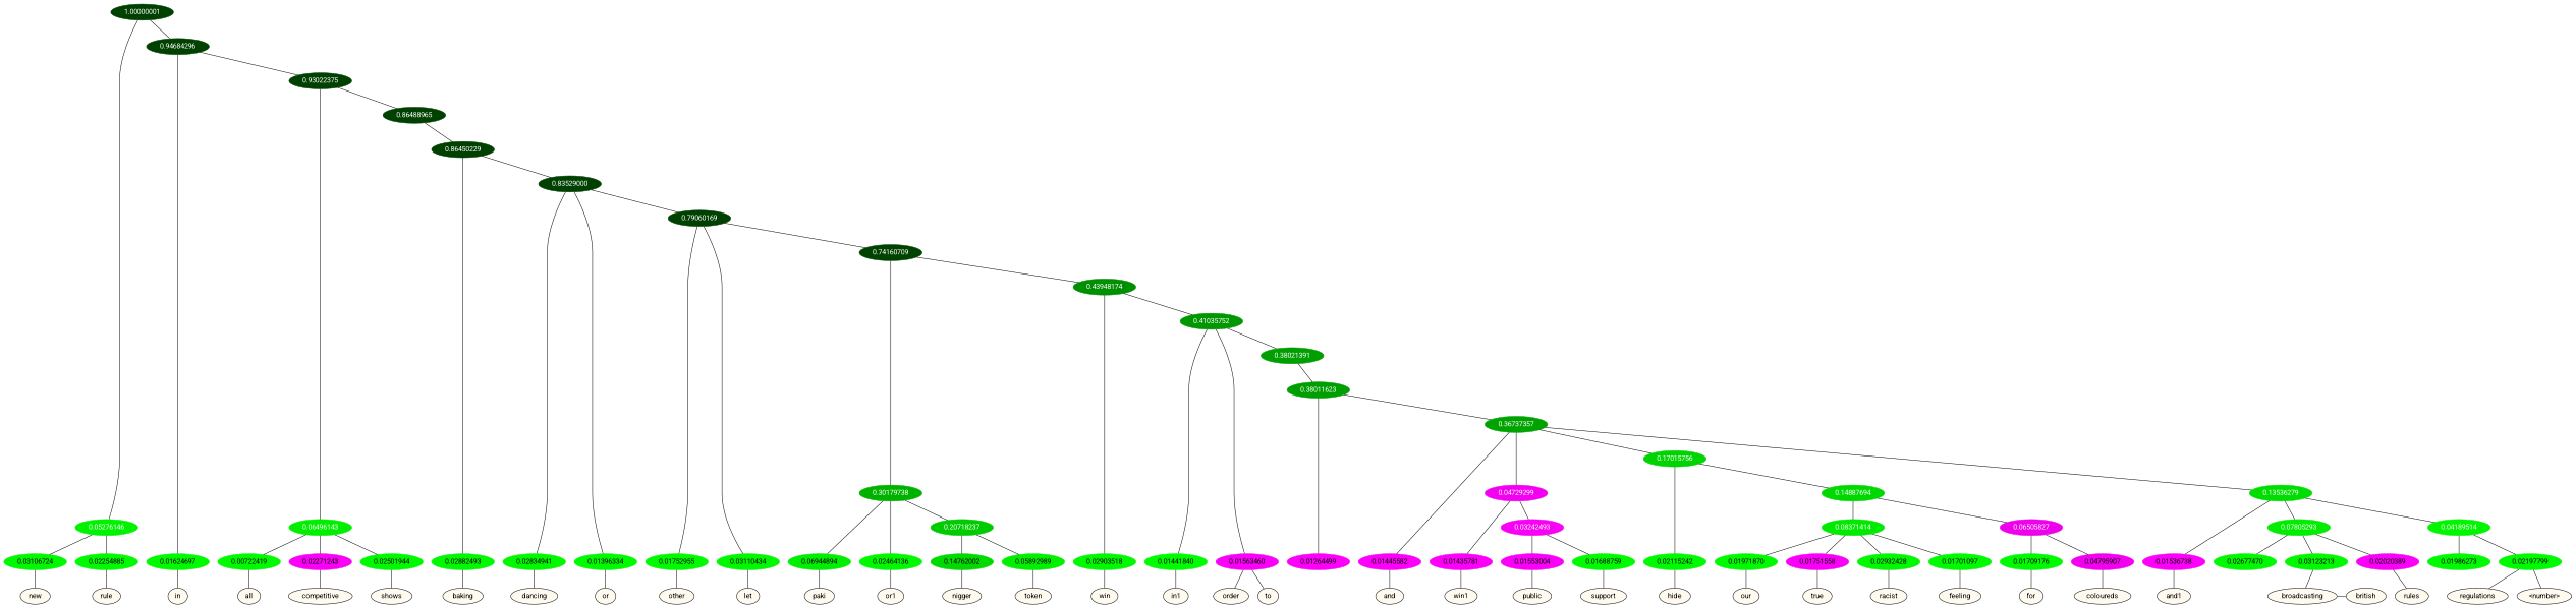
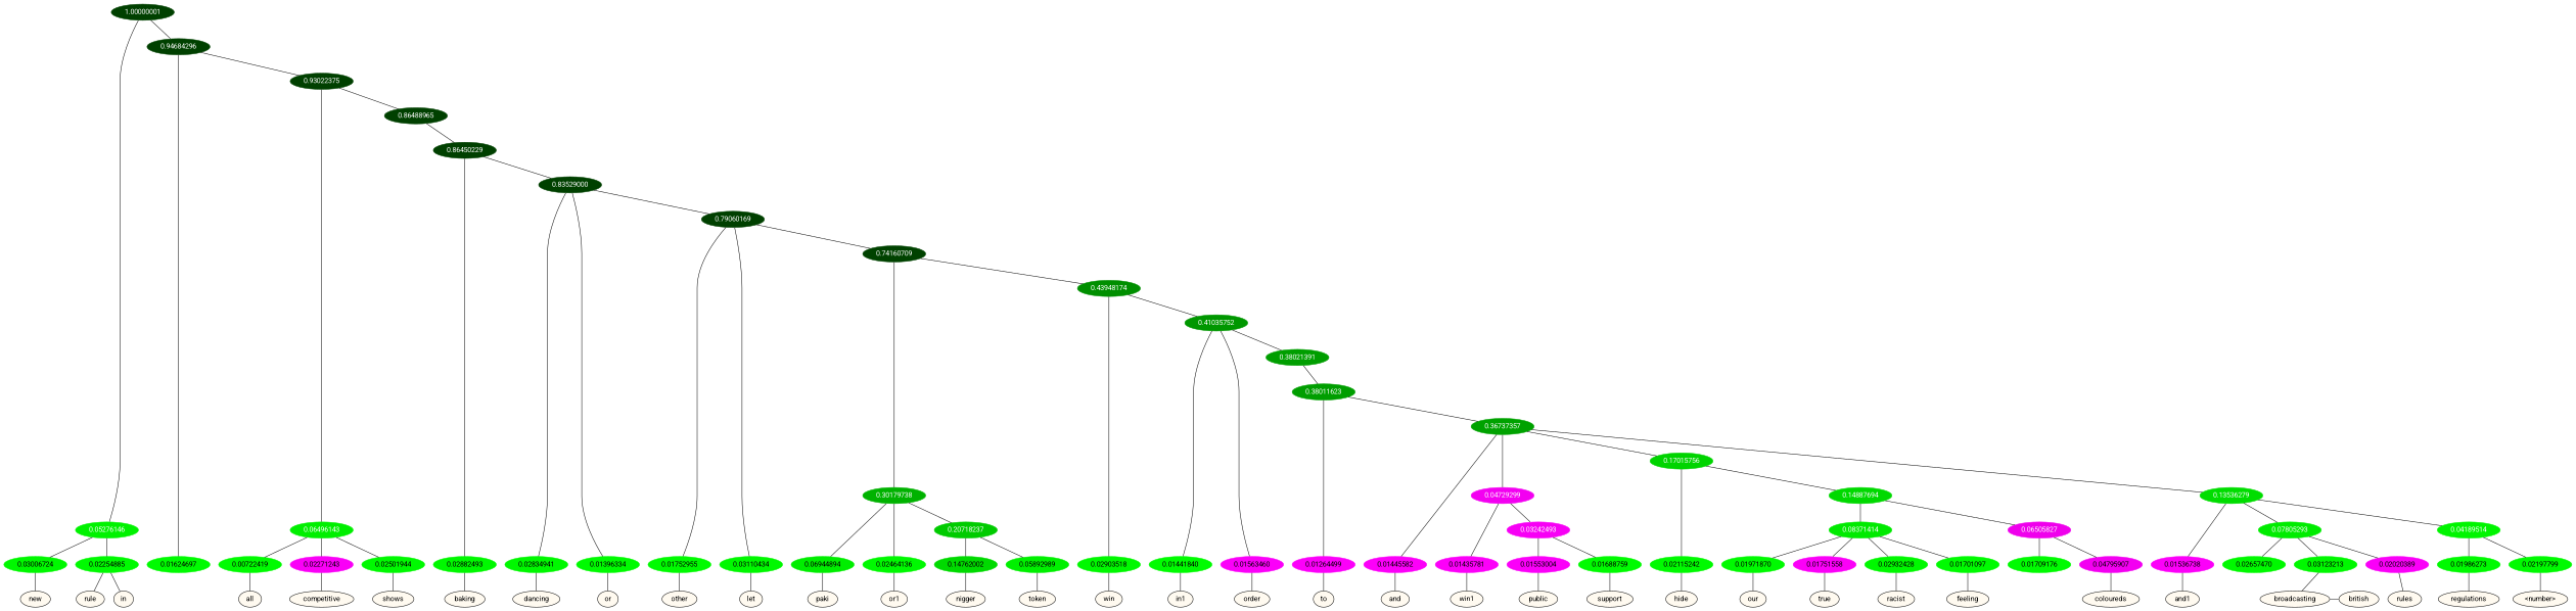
  graph {
    fontname=Roboto
    node [color=black fontname=Roboto format=png nodesep=0.001 ordering=out overlap_scaling=0.01 ranksep=0.001 style=filled]
    edge [fontname=Roboto]
    n1 [fillcolor=floralwhite height=0.15 label=new style="filled,solid" width=0.15]
    n2 [fillcolor=floralwhite height=0.15 label=rule style="filled,solid" width=0.15]
    n3 [fillcolor=floralwhite height=0.15 label=in style="filled,solid" width=0.15]
    n4 [fillcolor=floralwhite height=0.15 label=all style="filled,solid" width=0.15]
    n5 [fillcolor=floralwhite height=0.15 label=competitive style="filled,solid" width=0.15]
    n6 [fillcolor=floralwhite height=0.15 label=shows style="filled,solid" width=0.15]
    n7 [fillcolor=floralwhite height=0.15 label=baking style="filled,solid" width=0.15]
    n8 [fillcolor=floralwhite height=0.15 label=dancing style="filled,solid" width=0.15]
    n9 [fillcolor=floralwhite height=0.15 label=or style="filled,solid" width=0.15]
    n10 [fillcolor=floralwhite height=0.15 label=other style="filled,solid" width=0.15]
    n11 [fillcolor=floralwhite height=0.15 label=let style="filled,solid" width=0.15]
    n12 [fillcolor=floralwhite height=0.15 label=paki style="filled,solid" width=0.15]
    n13 [fillcolor=floralwhite height=0.15 label=or1 style="filled,solid" width=0.15]
    n14 [fillcolor=floralwhite height=0.15 label=nigger style="filled,solid" width=0.15]
    n15 [fillcolor=floralwhite height=0.15 label=token style="filled,solid" width=0.15]
    n16 [fillcolor=floralwhite height=0.15 label=win style="filled,solid" width=0.15]
    n17 [fillcolor=floralwhite height=0.15 label=in1 style="filled,solid" width=0.15]
    n18 [fillcolor=floralwhite height=0.15 label=order style="filled,solid" width=0.15]
    n19 [fillcolor=floralwhite height=0.15 label=to style="filled,solid" width=0.15]
    n20 [fillcolor=floralwhite height=0.15 label=win1 style="filled,solid" width=0.15]
    n21 [fillcolor=floralwhite height=0.15 label=public style="filled,solid" width=0.15]
    n22 [fillcolor=floralwhite height=0.15 label=support style="filled,solid" width=0.15]
    n23 [fillcolor=floralwhite height=0.15 label=and style="filled,solid" width=0.15]
    n24 [fillcolor=floralwhite height=0.15 label=hide style="filled,solid" width=0.15]
    n25 [fillcolor=floralwhite height=0.15 label=our style="filled,solid" width=0.15]
    n26 [fillcolor=floralwhite height=0.15 label=true style="filled,solid" width=0.15]
    n27 [fillcolor=floralwhite height=0.15 label=racist style="filled,solid" width=0.15]
    n28 [fillcolor=floralwhite height=0.15 label=feeling style="filled,solid" width=0.15]
-   n29 [fillcolor=floralwhite height=0.15 label=for style="filled,solid" width=0.15]
    n30 [fillcolor=floralwhite height=0.15 label=coloureds style="filled,solid" width=0.15]
    n31 [fillcolor=floralwhite height=0.15 label=british style="filled,solid" width=0.15]
    n32 [fillcolor=floralwhite height=0.15 label=broadcasting style="filled,solid" width=0.15]
    n33 [fillcolor=floralwhite height=0.15 label=rules style="filled,solid" width=0.15]
    n34 [fillcolor=floralwhite height=0.15 label=and1 style="filled,solid" width=0.15]
    n35 [fillcolor=floralwhite height=0.15 label=regulations style="filled,solid" width=0.15]
    n36 [fillcolor=floralwhite height=0.15 label="\<number\>" style="filled,solid" width=0.15]
-   n37 [color="0.334 1.000 0.970" fontcolor=black height=0.15 label=0.03106724 width=0.15]
+   n37 [color="0.334 1.000 0.970" fontcolor=black height=0.15 label=0.03006724 width=0.15]
    n38 [color="0.334 1.000 0.977" fontcolor=black height=0.15 label=0.02254885 width=0.15]
    n39 [color="0.334 1.000 0.984" fontcolor=black height=0.15 label=0.01624697 width=0.15]
    n40 [color="0.334 1.000 0.983" fontcolor=black height=0.15 label=0.00722419 width=0.15]
    n41 [color="0.835 1.000 0.977" fontcolor=black height=0.15 label=0.02271243 width=0.15]
    n42 [color="0.334 1.000 0.975" fontcolor=black height=0.15 label=0.02501944 width=0.15]
    n43 [color="0.334 1.000 0.971" fontcolor=black height=0.15 label=0.02882493 width=0.15]
    n44 [color="0.334 1.000 0.972" fontcolor=black height=0.15 label=0.02834941 width=0.15]
    n45 [color="0.334 1.000 0.984" fontcolor=black height=0.15 label=0.01396334 width=0.15]
    n46 [color="0.334 1.000 0.982" fontcolor=black height=0.15 label=0.01752955 width=0.15]
    n47 [color="0.334 1.000 0.969" fontcolor=black height=0.15 label=0.03110434 width=0.15]
    n48 [color="0.334 1.000 0.931" fontcolor=black height=0.15 label=0.06944894 width=0.15]
    n49 [color="0.334 1.000 0.975" fontcolor=black height=0.15 label=0.02464136 width=0.15]
    n50 [color="0.334 1.000 0.852" fontcolor=black height=0.15 label=0.14762002 width=0.15]
    n51 [color="0.334 1.000 0.941" fontcolor=black height=0.15 label=0.05892989 width=0.15]
    n52 [color="0.334 1.000 0.971" fontcolor=black height=0.15 label=0.02903518 width=0.15]
    n53 [color="0.334 1.000 0.986" fontcolor=black height=0.15 label=0.01441840 width=0.15]
    n54 [color="0.835 1.000 0.984" fontcolor=black height=0.15 label=0.01563460 width=0.15]
    n55 [color="0.835 1.000 0.987" fontcolor=black height=0.15 label=0.01264499 width=0.15]
    n56 [color="0.835 1.000 0.985" fontcolor=black height=0.15 label=0.01435781 width=0.15]
    n57 [color="0.835 1.000 0.984" fontcolor=black height=0.15 label=0.01553004 width=0.15]
    n58 [color="0.334 1.000 0.983" fontcolor=black height=0.15 label=0.01688759 width=0.15]
    n59 [color="0.835 1.000 0.986" fontcolor=black height=0.15 label=0.01445582 width=0.15]
    n60 [color="0.334 1.000 0.979" fontcolor=black height=0.15 label=0.02115242 width=0.15]
    n61 [color="0.334 1.000 0.980" fontcolor=black height=0.15 label=0.01971870 width=0.15]
    n62 [color="0.835 1.000 0.982" fontcolor=black height=0.15 label=0.01751558 width=0.15]
    n63 [color="0.334 1.000 0.971" fontcolor=black height=0.15 label=0.02932428 width=0.15]
    n64 [color="0.334 1.000 0.983" fontcolor=black height=0.15 label=0.01701097 width=0.15]
    n65 [color="0.334 1.000 0.983" fontcolor=black height=0.15 label=0.01709176 width=0.15]
    n66 [color="0.835 1.000 0.952" fontcolor=black height=0.15 label=0.04795907 width=0.15]
-   n67 [color="0.334 1.000 0.973" fontcolor=black height=0.15 label=0.02677470 width=0.15]
+   n67 [color="0.334 1.000 0.973" fontcolor=black height=0.15 label=0.02657470 width=0.15]
    n68 [color="0.334 1.000 0.969" fontcolor=black height=0.15 label=0.03123213 width=0.15]
    n69 [color="0.835 1.000 0.980" fontcolor=black height=0.15 label=0.02020389 width=0.15]
    n70 [color="0.835 1.000 0.985" fontcolor=black height=0.15 label=0.01536738 width=0.15]
    n71 [color="0.334 1.000 0.980" fontcolor=black height=0.15 label=0.01986273 width=0.15]
    n72 [color="0.334 1.000 0.978" fontcolor=black height=0.15 label=0.02197799 width=0.15]
    n73 [color="0.334 1.000 0.250" fontcolor=grey99 height=0.15 label=1.00000001 width=0.15]
    n74 [color="0.334 1.000 0.947" fontcolor=grey99 height=0.15 label=0.05276146 width=0.15]
    n75 [color="0.334 1.000 0.250" fontcolor=grey99 height=0.15 label=0.94684296 width=0.15]
    n76 [color="0.334 1.000 0.250" fontcolor=grey99 height=0.15 label=0.93022375 width=0.15]
    n77 [color="0.334 1.000 0.935" fontcolor=grey99 height=0.15 label=0.06496143 width=0.15]
    n78 [color="0.334 1.000 0.250" fontcolor=grey99 height=0.15 label=0.86488965 width=0.15]
    n79 [color="0.334 1.000 0.250" fontcolor=grey99 height=0.15 label=0.86450229 width=0.15]
    n80 [color="0.334 1.000 0.250" fontcolor=grey99 height=0.15 label=0.83529000 width=0.15]
    n81 [color="0.334 1.000 0.250" fontcolor=grey99 height=0.15 label=0.79060169 width=0.15]
    n82 [color="0.334 1.000 0.258" fontcolor=grey99 height=0.15 label=0.74160709 width=0.15]
    n83 [color="0.334 1.000 0.698" fontcolor=grey99 height=0.15 label=0.30179738 width=0.15]
    n84 [color="0.334 1.000 0.561" fontcolor=grey99 height=0.15 label=0.43948174 width=0.15]
    n85 [color="0.334 1.000 0.793" fontcolor=grey99 height=0.15 label=0.20718237 width=0.15]
    n86 [color="0.334 1.000 0.590" fontcolor=grey99 height=0.15 label=0.41035752 width=0.15]
    n87 [color="0.334 1.000 0.620" fontcolor=grey99 height=0.15 label=0.38021391 width=0.15]
    n88 [color="0.334 1.000 0.620" fontcolor=grey99 height=0.15 label=0.38011623 width=0.15]
    n89 [color="0.334 1.000 0.633" fontcolor=grey99 height=0.15 label=0.36737357 width=0.15]
    n90 [color="0.835 1.000 0.953" fontcolor=grey99 height=0.15 label=0.04729299 width=0.15]
    n91 [color="0.334 1.000 0.830" fontcolor=grey99 height=0.15 label=0.17015756 width=0.15]
    n92 [color="0.334 1.000 0.865" fontcolor=grey99 height=0.15 label=0.13536279 width=0.15]
    n93 [color="0.835 1.000 0.968" fontcolor=grey99 height=0.15 label=0.03242493 width=0.15]
    n94 [color="0.334 1.000 0.851" fontcolor=grey99 height=0.15 label=0.14887694 width=0.15]
    n95 [color="0.334 1.000 0.922" fontcolor=grey99 height=0.15 label=0.07805293 width=0.15]
    n96 [color="0.334 1.000 0.958" fontcolor=grey99 height=0.15 label=0.04189514 width=0.15]
    n97 [color="0.334 1.000 0.916" fontcolor=grey99 height=0.15 label=0.08371414 width=0.15]
    n98 [color="0.835 1.000 0.935" fontcolor=grey99 height=0.15 label=0.06505827 width=0.15]
    subgraph sub_1 {
      rank=same
      n1
      n2
      n3
      n4
      n5
      n6
      n7
      n8
      n9
      n10
      n11
      n12
      n13
      n14
      n15
      n16
      n17
      n18
      n19
      n20
      n21
      n22
      n23
      n24
      n25
      n26
      n27
      n28
-     n29
      n30
      n31
      n32
      n33
      n34
      n35
      n36
    }
    subgraph sub_2 {
      rank=same
      n37
      n38
      n39
      n40
      n41
      n42
      n43
      n44
      n45
      n46
      n47
      n48
      n49
      n50
      n51
      n52
      n53
      n54
      n55
      n56
      n57
      n58
      n59
      n60
      n61
      n62
      n63
      n64
      n65
      n66
      n67
      n68
      n69
      n70
      n71
      n72
    }
    n32 -- n31
    n37 -- n1
    n38 -- n2
-   n39 -- n3
+   n38 -- n3
    n40 -- n4
    n41 -- n5
    n42 -- n6
    n43 -- n7
    n44 -- n8
    n45 -- n9
    n46 -- n10
    n47 -- n11
    n48 -- n12
    n49 -- n13
    n50 -- n14
    n51 -- n15
    n52 -- n16
    n53 -- n17
    n54 -- n18
-   n54 -- n19
+   n55 -- n19
    n56 -- n20
    n57 -- n21
    n58 -- n22
    n59 -- n23
    n60 -- n24
    n61 -- n25
    n62 -- n26
    n63 -- n27
    n64 -- n28
-   n65 -- n29
    n66 -- n30
    n68 -- n32
    n69 -- n33
    n70 -- n34
-   n72 -- n35
+   n71 -- n35
    n72 -- n36
    n73 -- n74
    n73 -- n75
    n74 -- n37
    n74 -- n38
    n75 -- n39
    n75 -- n76
    n76 -- n77
    n76 -- n78
    n77 -- n40
    n77 -- n41
    n77 -- n42
    n78 -- n79
    n79 -- n43
    n79 -- n80
    n80 -- n44
    n80 -- n45
    n80 -- n81
    n81 -- n46
    n81 -- n47
    n81 -- n82
    n82 -- n83
    n82 -- n84
    n83 -- n48
    n83 -- n49
    n83 -- n85
    n84 -- n52
    n84 -- n86
    n85 -- n50
    n85 -- n51
    n86 -- n53
    n86 -- n54
    n86 -- n87
    n87 -- n88
    n88 -- n55
    n88 -- n89
    n89 -- n59
    n89 -- n90
    n89 -- n91
    n89 -- n92
    n90 -- n56
    n90 -- n93
    n91 -- n60
    n91 -- n94
    n92 -- n70
    n92 -- n95
    n92 -- n96
    n93 -- n57
    n93 -- n58
    n94 -- n97
    n94 -- n98
    n95 -- n67
    n95 -- n68
    n95 -- n69
    n96 -- n71
    n96 -- n72
    n97 -- n61
    n97 -- n62
    n97 -- n63
    n97 -- n64
    n98 -- n65
    n98 -- n66
  }
